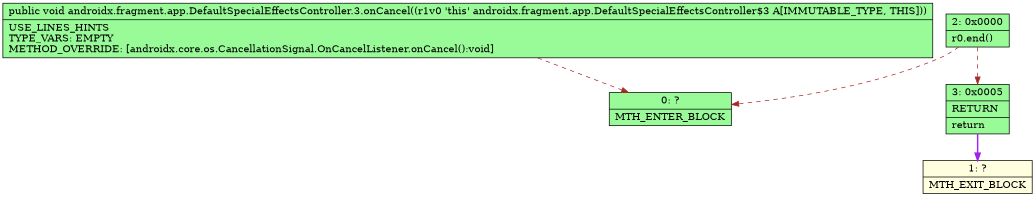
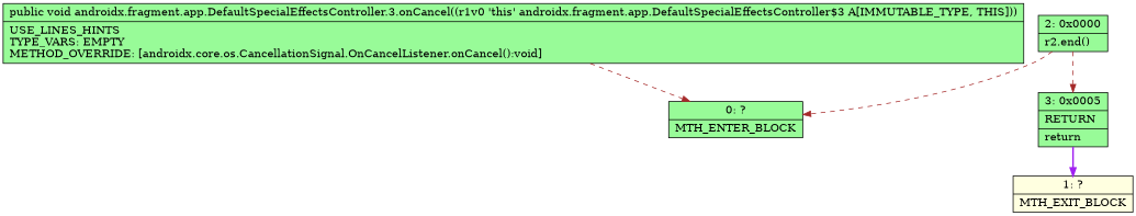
  digraph {
    node [fillcolor=palegreen shape=record style=filled]
    edge [color=brown style=dashed]
    n1 [label="{0\:\ ?|MTH_ENTER_BLOCK\l}"]
-   n2 [label="{2\:\ 0x0000|r0.end()\l}"]
+   n2 [label="{2\:\ 0x0000|r2.end()\l}"]
    n3 [label="{3\:\ 0x0005|RETURN\l|return\l}"]
    n4 [fillcolor=lightyellow label="{1\:\ ?|MTH_EXIT_BLOCK\l}"]
    n5 [label="{public void androidx.fragment.app.DefaultSpecialEffectsController.3.onCancel((r1v0 'this' androidx.fragment.app.DefaultSpecialEffectsController$3 A[IMMUTABLE_TYPE, THIS]))  | USE_LINES_HINTS\lTYPE_VARS: EMPTY\lMETHOD_OVERRIDE: [androidx.core.os.CancellationSignal.OnCancelListener.onCancel():void]\l}"]
    n2 -> n1
    n2 -> n3
    n3 -> n4 [color=purple style=bold]
    n5 -> n1
  }
